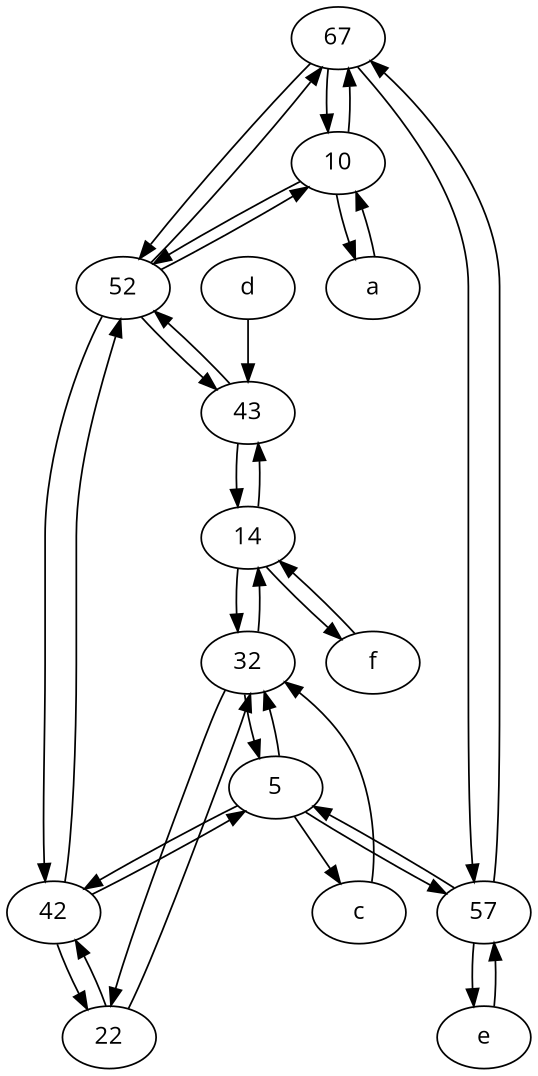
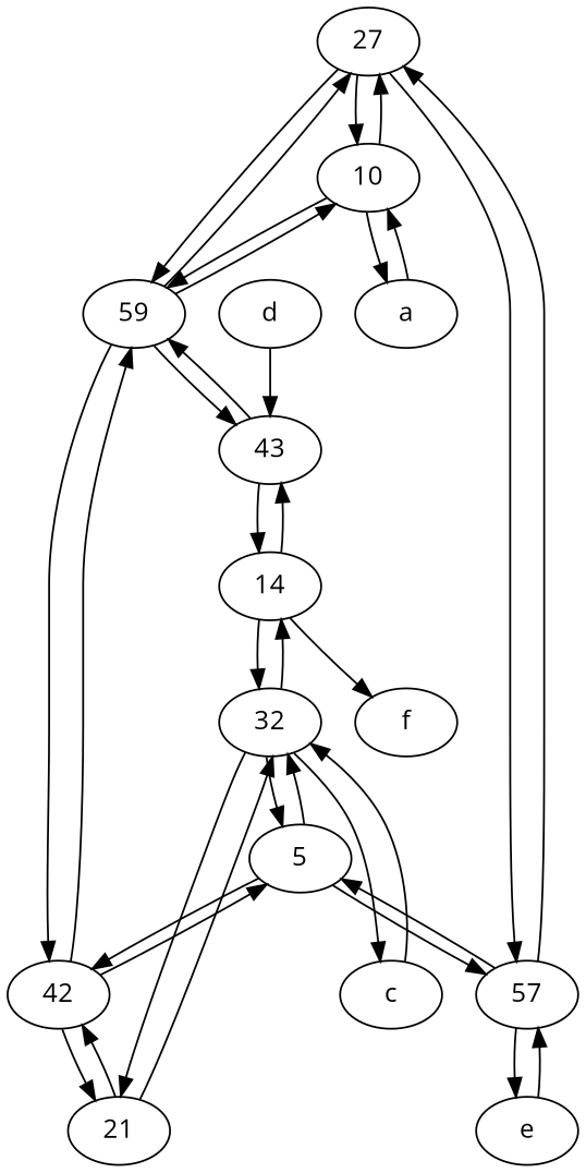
  digraph {
    fontname="Open Sans"
    node [fontname="Open Sans"]
    edge [fontname="Open Sans"]
-   27 [label=67]
+   27
    10
    57
-   52
+   52 [label=59]
    a
    5
    e
    42
    43
    32
-   21 [label=22]
+   21
    14
    c
    d
    f
    27 -> 10
    27 -> 57
    27 -> 52
    10 -> 27
    10 -> 52
    10 -> a
    57 -> 27
    57 -> 5
    57 -> e
    52 -> 27
    52 -> 10
    52 -> 42
    52 -> 43
    a -> 10
    5 -> 57
    5 -> 42
    5 -> 32
    e -> 57
    42 -> 52
    42 -> 5
    42 -> 21
    43 -> 52
    43 -> 14
    32 -> 5
    32 -> 21
    32 -> 14
-   5 -> c
+   32 -> c
    21 -> 42
    21 -> 32
    14 -> 43
    14 -> 32
    14 -> f
    c -> 32
    d -> 43
-   f -> 14
  }
